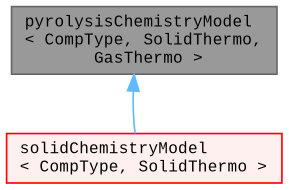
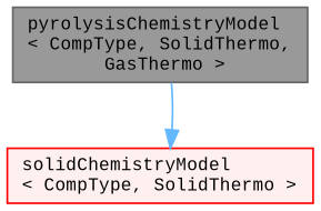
  digraph {
    fontname="Liberation Mono"
    node [fontname="Liberation Mono" fontsize=10 shape=box style=filled]
    n1 [color=gray40 fillcolor=grey60 fontcolor=black height=0.2 label="pyrolysisChemistryModel\l\< CompType, SolidThermo,\l GasThermo \>" width=0.4]
    n2 [color=red fillcolor="#FFF0F0" height=0.2 label="solidChemistryModel\l\< CompType, SolidThermo \>" width=0.4]
-   n1 -> n2 [color=steelblue1 dir=back fontname="Liberation Mono" fontsize=10 labelfontname=Helvetica labelfontsize=10 style=solid]
+   n2 -> n1 [color=steelblue1 dir=back fontname="Liberation Mono" fontsize=10 labelfontname=Helvetica labelfontsize=10 style=solid]
  }
